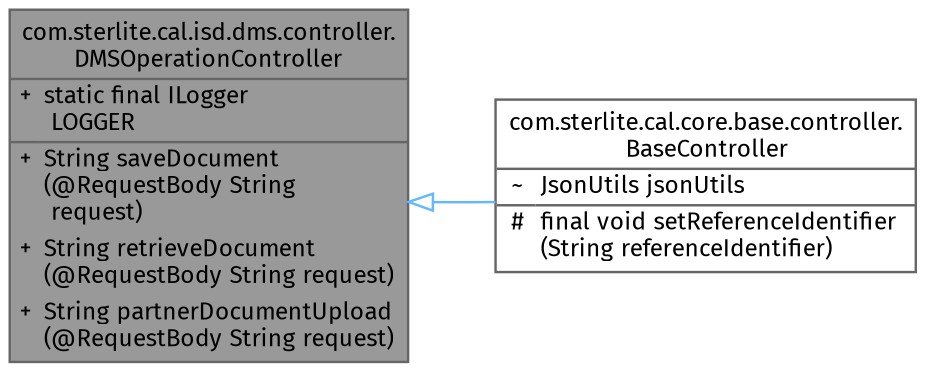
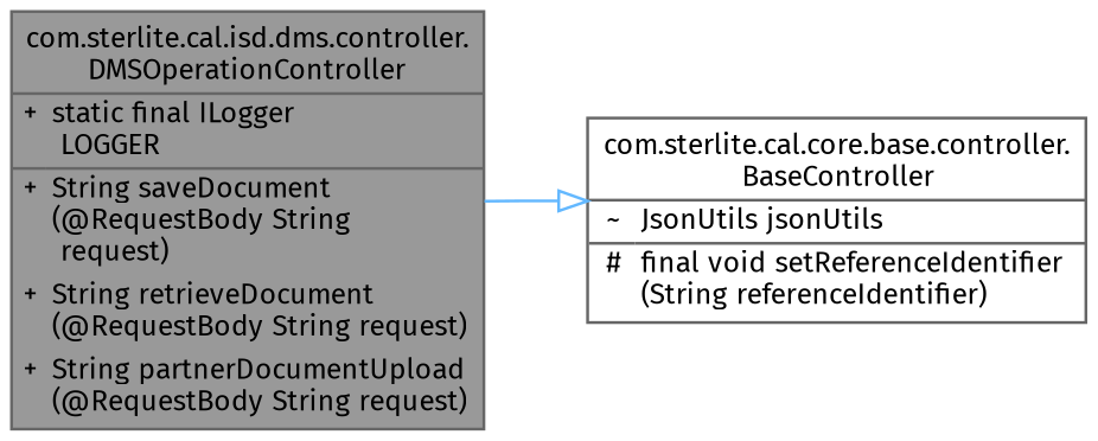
  digraph {
    rankdir=LR
    fontname="Fira Sans"
    node [color=gray40 fontname="Fira Sans" fontsize=10 shape=plain style=filled]
    n1 [fillcolor=grey60 fontcolor=black height=0.2 label=<<TABLE CELLBORDER="0" BORDER="1"><TR><TD COLSPAN="2" CELLPADDING="1" CELLSPACING="0">com.sterlite.cal.isd.dms.controller.<BR ALIGN="LEFT"/>DMSOperationController</TD></TR> <HR/> <TR><TD VALIGN="top" CELLPADDING="1" CELLSPACING="0">+</TD><TD VALIGN="top" ALIGN="LEFT" CELLPADDING="1" CELLSPACING="0">static final ILogger<BR ALIGN="LEFT"/> LOGGER<BR ALIGN="LEFT"/></TD></TR> <HR/> <TR><TD VALIGN="top" CELLPADDING="1" CELLSPACING="0">+</TD><TD VALIGN="top" ALIGN="LEFT" CELLPADDING="1" CELLSPACING="0">String saveDocument<BR ALIGN="LEFT"/>(@RequestBody String<BR ALIGN="LEFT"/> request)<BR ALIGN="LEFT"/></TD></TR> <TR><TD VALIGN="top" CELLPADDING="1" CELLSPACING="0">+</TD><TD VALIGN="top" ALIGN="LEFT" CELLPADDING="1" CELLSPACING="0">String retrieveDocument<BR ALIGN="LEFT"/>(@RequestBody String request)<BR ALIGN="LEFT"/></TD></TR> <TR><TD VALIGN="top" CELLPADDING="1" CELLSPACING="0">+</TD><TD VALIGN="top" ALIGN="LEFT" CELLPADDING="1" CELLSPACING="0">String partnerDocumentUpload<BR ALIGN="LEFT"/>(@RequestBody String request)<BR ALIGN="LEFT"/></TD></TR> </TABLE>> width=0.4]
    n2 [fillcolor=white height=0.2 label=<<TABLE CELLBORDER="0" BORDER="1"><TR><TD COLSPAN="2" CELLPADDING="1" CELLSPACING="0">com.sterlite.cal.core.base.controller.<BR ALIGN="LEFT"/>BaseController</TD></TR> <HR/> <TR><TD VALIGN="top" CELLPADDING="1" CELLSPACING="0">~</TD><TD VALIGN="top" ALIGN="LEFT" CELLPADDING="1" CELLSPACING="0">JsonUtils jsonUtils<BR ALIGN="LEFT"/></TD></TR> <HR/> <TR><TD VALIGN="top" CELLPADDING="1" CELLSPACING="0">#</TD><TD VALIGN="top" ALIGN="LEFT" CELLPADDING="1" CELLSPACING="0">final void setReferenceIdentifier<BR ALIGN="LEFT"/>(String referenceIdentifier)<BR ALIGN="LEFT"/></TD></TR> </TABLE>> width=0.4]
-   n1 -> n2 [arrowtail=onormal color=steelblue1 dir=back fontname="Fira Sans" fontsize=10 labelfontname=Helvetica labelfontsize=10 style=solid]
+   n2 -> n1 [arrowtail=onormal color=steelblue1 dir=back fontname="Fira Sans" fontsize=10 labelfontname=Helvetica labelfontsize=10 style=solid]
  }
